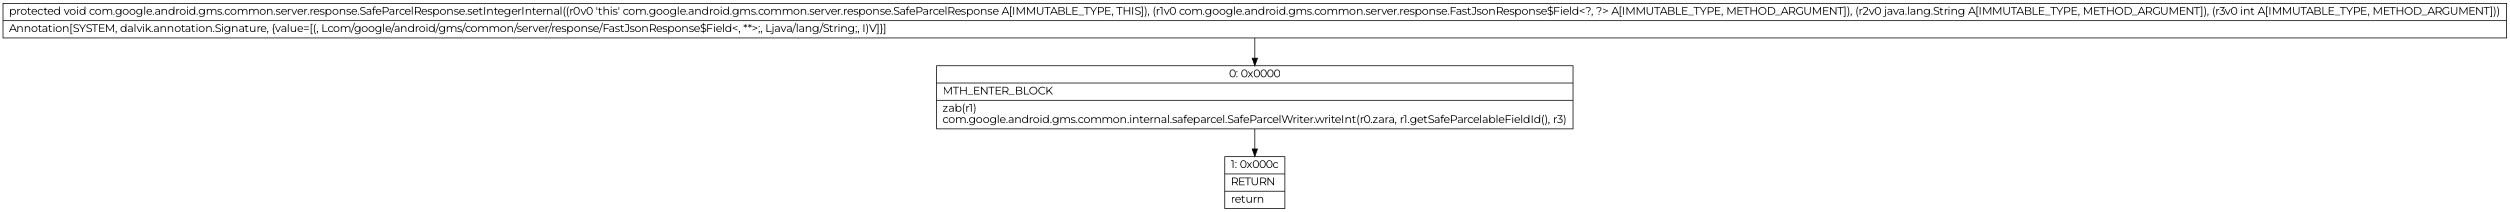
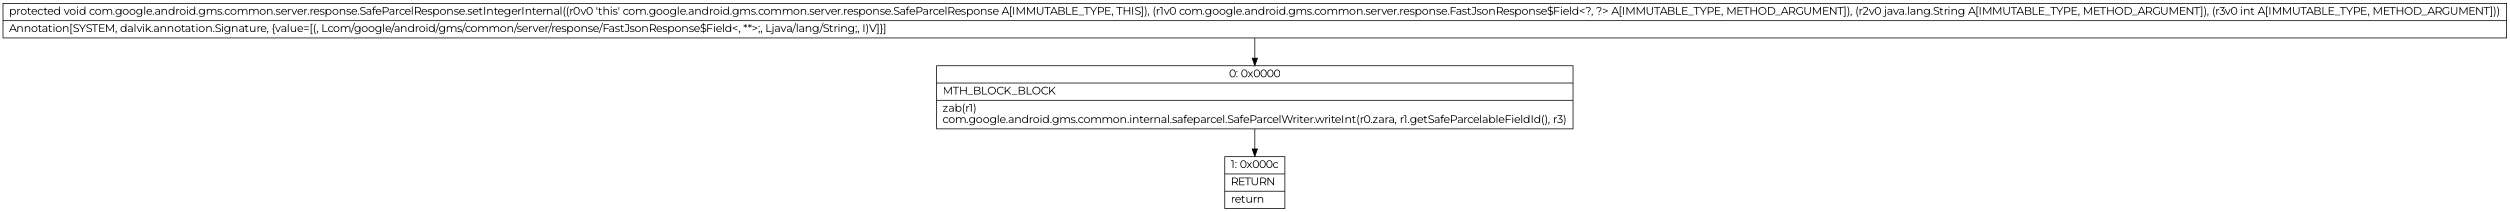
  digraph {
    fontname=Montserrat
    node [shape=record fontname=Montserrat]
    edge [fontname=Montserrat]
-   n1 [label="{0\:\ 0x0000|MTH_ENTER_BLOCK\l|zab(r1)\lcom.google.android.gms.common.internal.safeparcel.SafeParcelWriter.writeInt(r0.zara, r1.getSafeParcelableFieldId(), r3)\l}"]
+   n1 [label="{0\:\ 0x0000|MTH_BLOCK_BLOCK\l|zab(r1)\lcom.google.android.gms.common.internal.safeparcel.SafeParcelWriter.writeInt(r0.zara, r1.getSafeParcelableFieldId(), r3)\l}"]
    n2 [label="{1\:\ 0x000c|RETURN\l|return\l}"]
    n3 [label="{protected void com.google.android.gms.common.server.response.SafeParcelResponse.setIntegerInternal((r0v0 'this' com.google.android.gms.common.server.response.SafeParcelResponse A[IMMUTABLE_TYPE, THIS]), (r1v0 com.google.android.gms.common.server.response.FastJsonResponse$Field\<?, ?\> A[IMMUTABLE_TYPE, METHOD_ARGUMENT]), (r2v0 java.lang.String A[IMMUTABLE_TYPE, METHOD_ARGUMENT]), (r3v0 int A[IMMUTABLE_TYPE, METHOD_ARGUMENT]))  | Annotation[SYSTEM, dalvik.annotation.Signature, \{value=[(, Lcom\/google\/android\/gms\/common\/server\/response\/FastJsonResponse$Field\<, **\>;, Ljava\/lang\/String;, I)V]\}]\l}"]
    n1 -> n2
    n3 -> n1
  }
